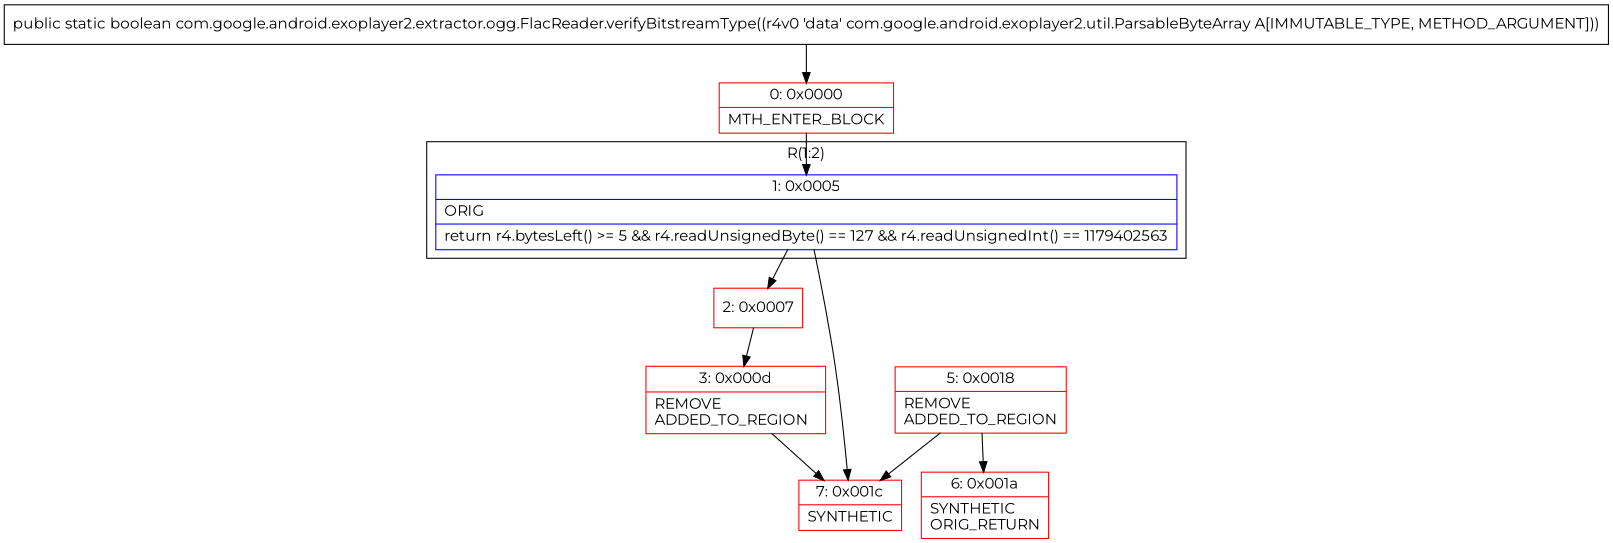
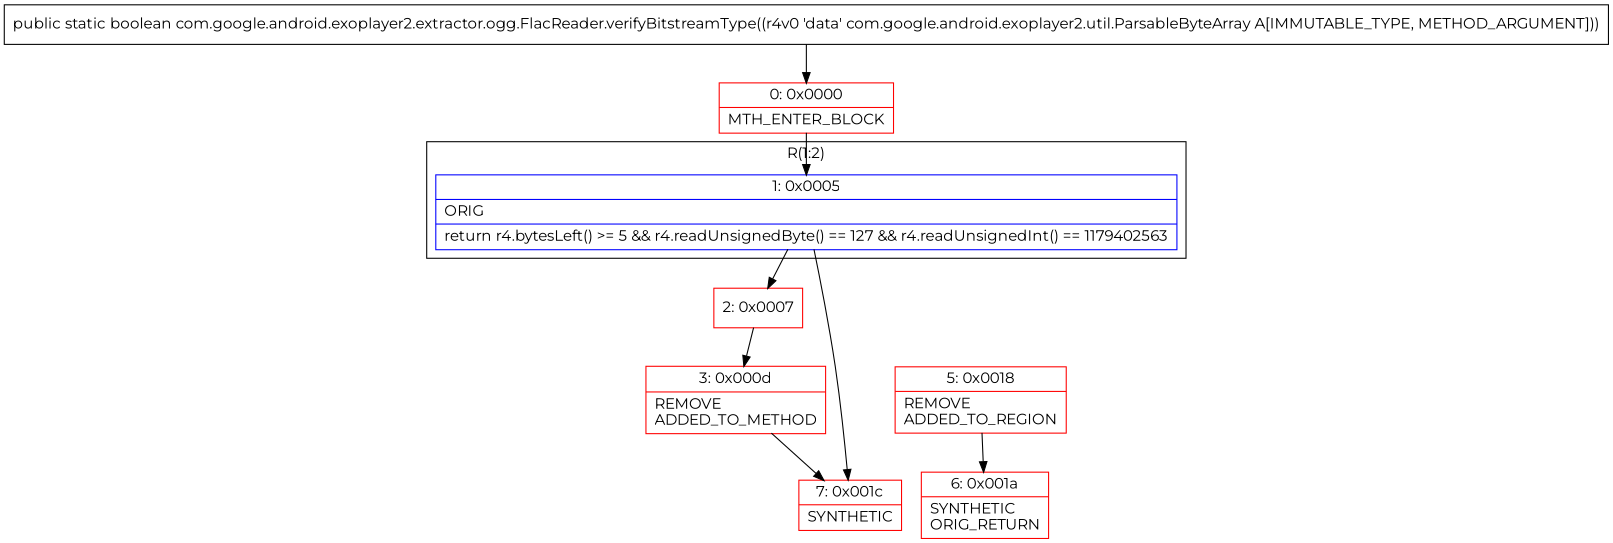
  digraph {
    fontname=Montserrat
    node [color=red fontname=Montserrat shape=record]
    edge [fontname=Montserrat]
    n1 [color=blue label="{1\:\ 0x0005|ORIG\l|return r4.bytesLeft() \>= 5 && r4.readUnsignedByte() == 127 && r4.readUnsignedInt() == 1179402563\l}"]
    n2 [label="{2\:\ 0x0007}"]
    n3 [label="{7\:\ 0x001c|SYNTHETIC\l}"]
-   n4 [label="{3\:\ 0x000d|REMOVE\lADDED_TO_REGION\l}"]
+   n4 [label="{3\:\ 0x000d|REMOVE\lADDED_TO_METHOD\l}"]
    n5 [label="{0\:\ 0x0000|MTH_ENTER_BLOCK\l}"]
    n6 [label="{5\:\ 0x0018|REMOVE\lADDED_TO_REGION\l}"]
    n7 [label="{6\:\ 0x001a|SYNTHETIC\lORIG_RETURN\l}"]
    n8 [label="{public static boolean com.google.android.exoplayer2.extractor.ogg.FlacReader.verifyBitstreamType((r4v0 'data' com.google.android.exoplayer2.util.ParsableByteArray A[IMMUTABLE_TYPE, METHOD_ARGUMENT])) }" color=""]
    subgraph cluster_1 {
      label="R(1:2)"
      n1
    }
    n1 -> n2
    n1 -> n3
    n2 -> n4
    n4 -> n3
    n5 -> n1
-   n6 -> n3
    n6 -> n7
    n8 -> n5
  }
